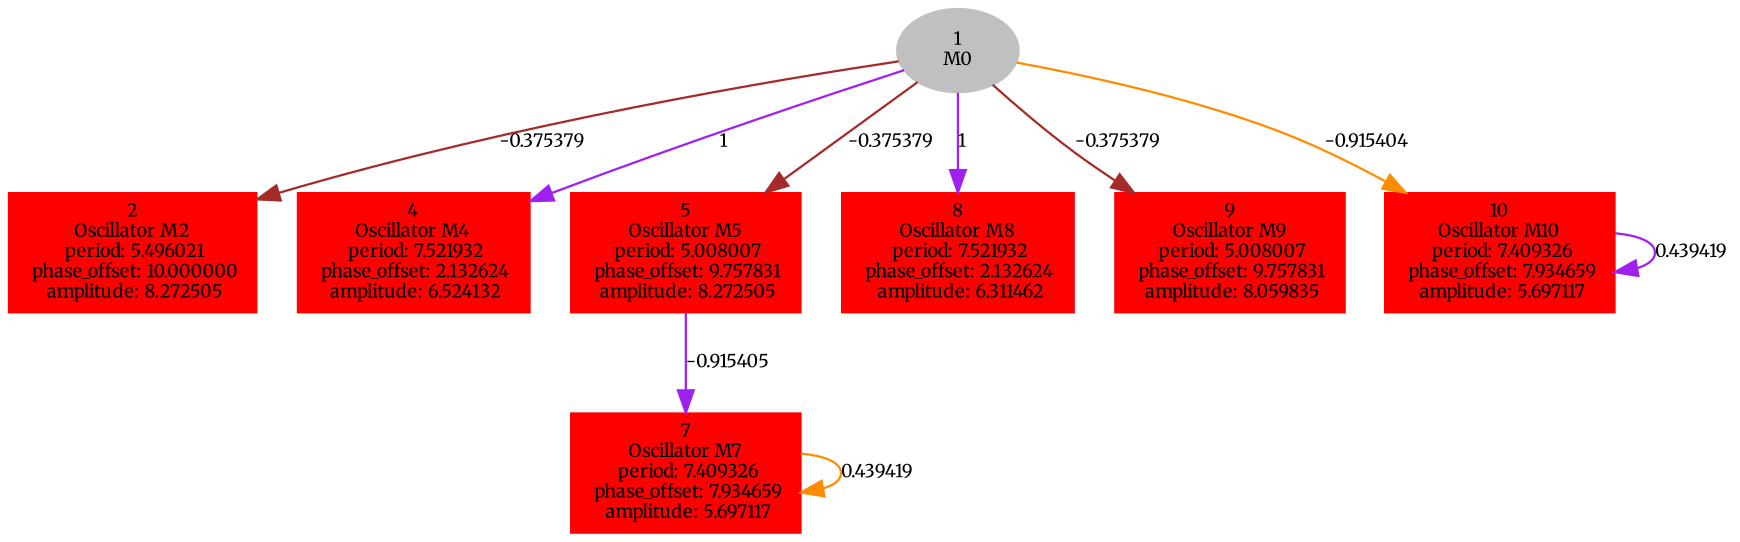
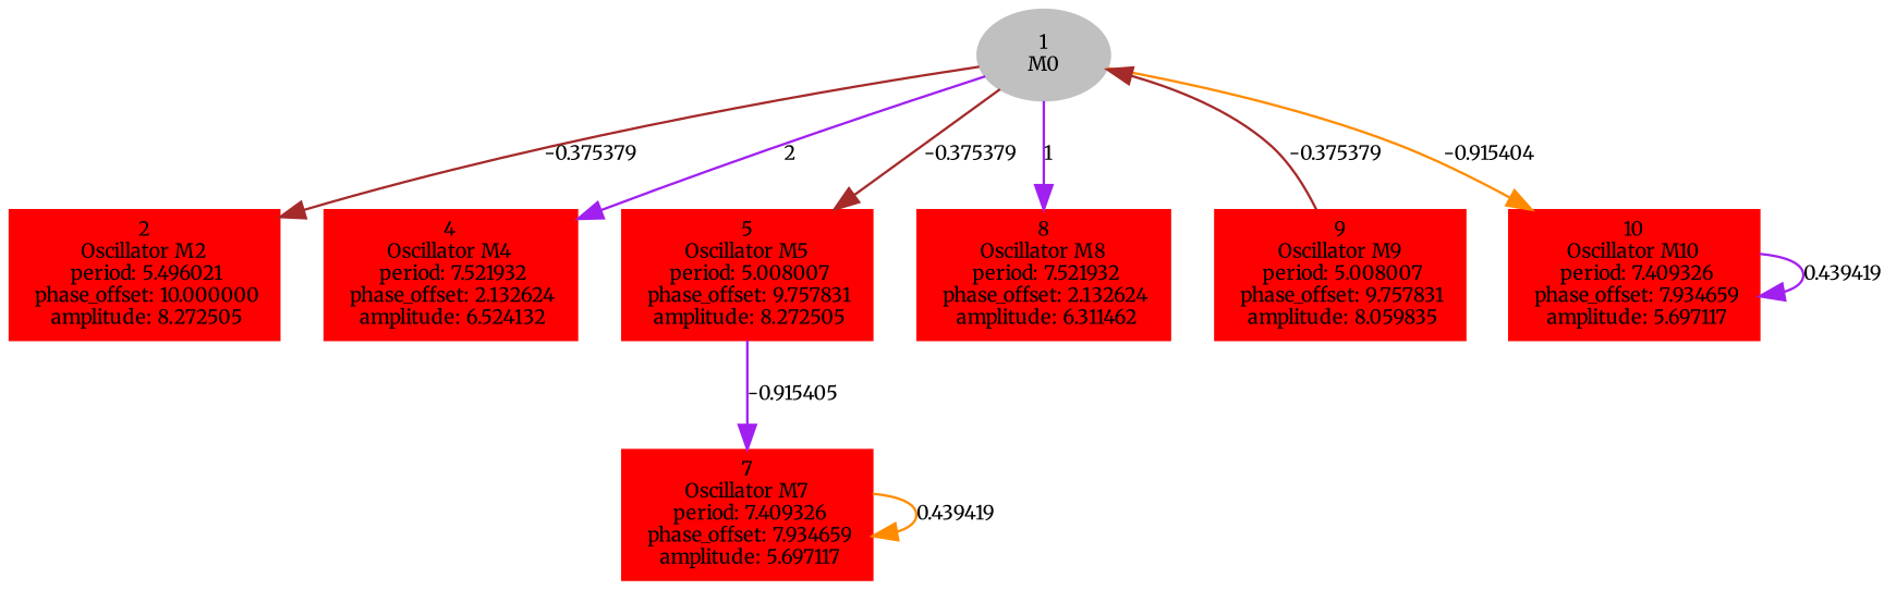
  digraph {
    fontname=Merriweather
    forcelabels=true
    node [color=red fontname=Merriweather fontsize=8 style=filled shape=box]
    edge [color=purple fontname=Merriweather fontsize=8]
    n1 [color=grey label=<1<BR/>M0> shape=""]
    n2 [label=<2<BR />Oscillator M2<BR /> period: 5.496021<BR /> phase_offset: 10.000000<BR /> amplitude: 8.272505>]
    n3 [label=<4<BR />Oscillator M4<BR /> period: 7.521932<BR /> phase_offset: 2.132624<BR /> amplitude: 6.524132>]
    n4 [label=<5<BR />Oscillator M5<BR /> period: 5.008007<BR /> phase_offset: 9.757831<BR /> amplitude: 8.272505>]
    n5 [label=<8<BR />Oscillator M8<BR /> period: 7.521932<BR /> phase_offset: 2.132624<BR /> amplitude: 6.311462>]
    n6 [label=<9<BR />Oscillator M9<BR /> period: 5.008007<BR /> phase_offset: 9.757831<BR /> amplitude: 8.059835>]
    n7 [label=<10<BR />Oscillator M10<BR /> period: 7.409326<BR /> phase_offset: 7.934659<BR /> amplitude: 5.697117>]
    n8 [label=<7<BR />Oscillator M7<BR /> period: 7.409326<BR /> phase_offset: 7.934659<BR /> amplitude: 5.697117>]
    n1 -> n2 [color=brown label="-0.375379 "]
-   n1 -> n3 [label="1 "]
+   n1 -> n3 [label="2 "]
    n1 -> n4 [color=brown label="-0.375379 "]
    n1 -> n5 [label="1 "]
-   n1 -> n6 [color=brown label="-0.375379 "]
+   n6 -> n1 [color=brown label="-0.375379 "]
    n1 -> n7 [color=darkorange label="-0.915404 "]
    n4 -> n8 [label="-0.915405 "]
    n7 -> n7 [label="0.439419 "]
    n8 -> n8 [color=darkorange label="0.439419 "]
  }
